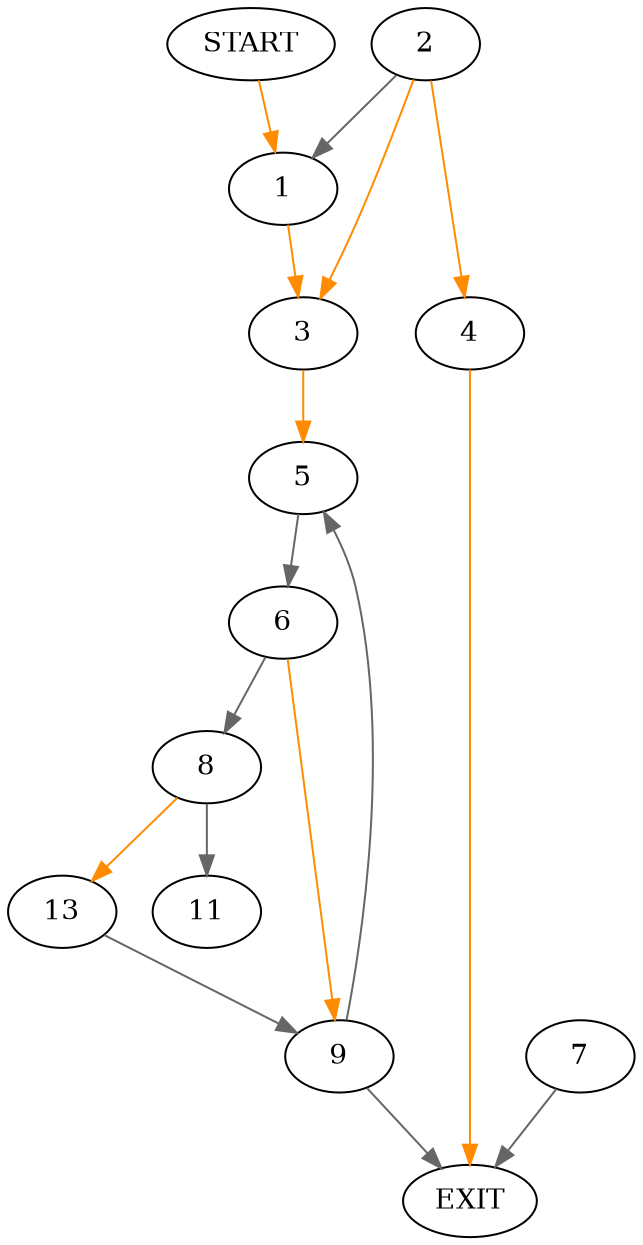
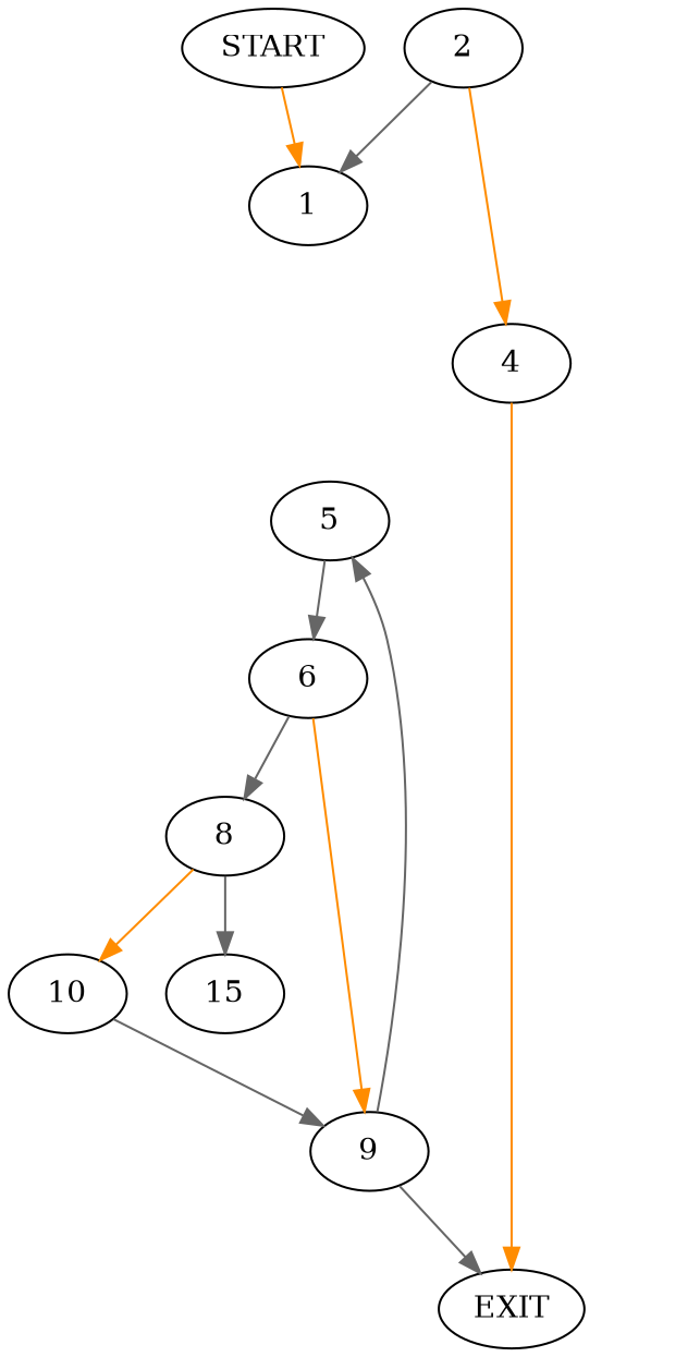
  digraph {
    edge [color=darkorange]
    n1 [label=START]
    1
-   3
    n4 [label=EXIT]
    2
    4
    5
    6
    8
    9
-   7
-   10 [label=13]
-   11
+   10
+   11 [label=15]
    n1 -> 1
-   1 -> 3
-   3 -> 5
    2 -> 1 [color=gray40]
-   2 -> 3
    2 -> 4
    4 -> n4
    5 -> 6 [color=gray40]
    6 -> 8 [color=gray40]
    6 -> 9
    8 -> 10
    8 -> 11 [color=gray40]
    9 -> n4 [color=gray40]
    9 -> 5 [color=gray40]
-   7 -> n4 [color=gray40]
    10 -> 9 [color=gray40]
  }
